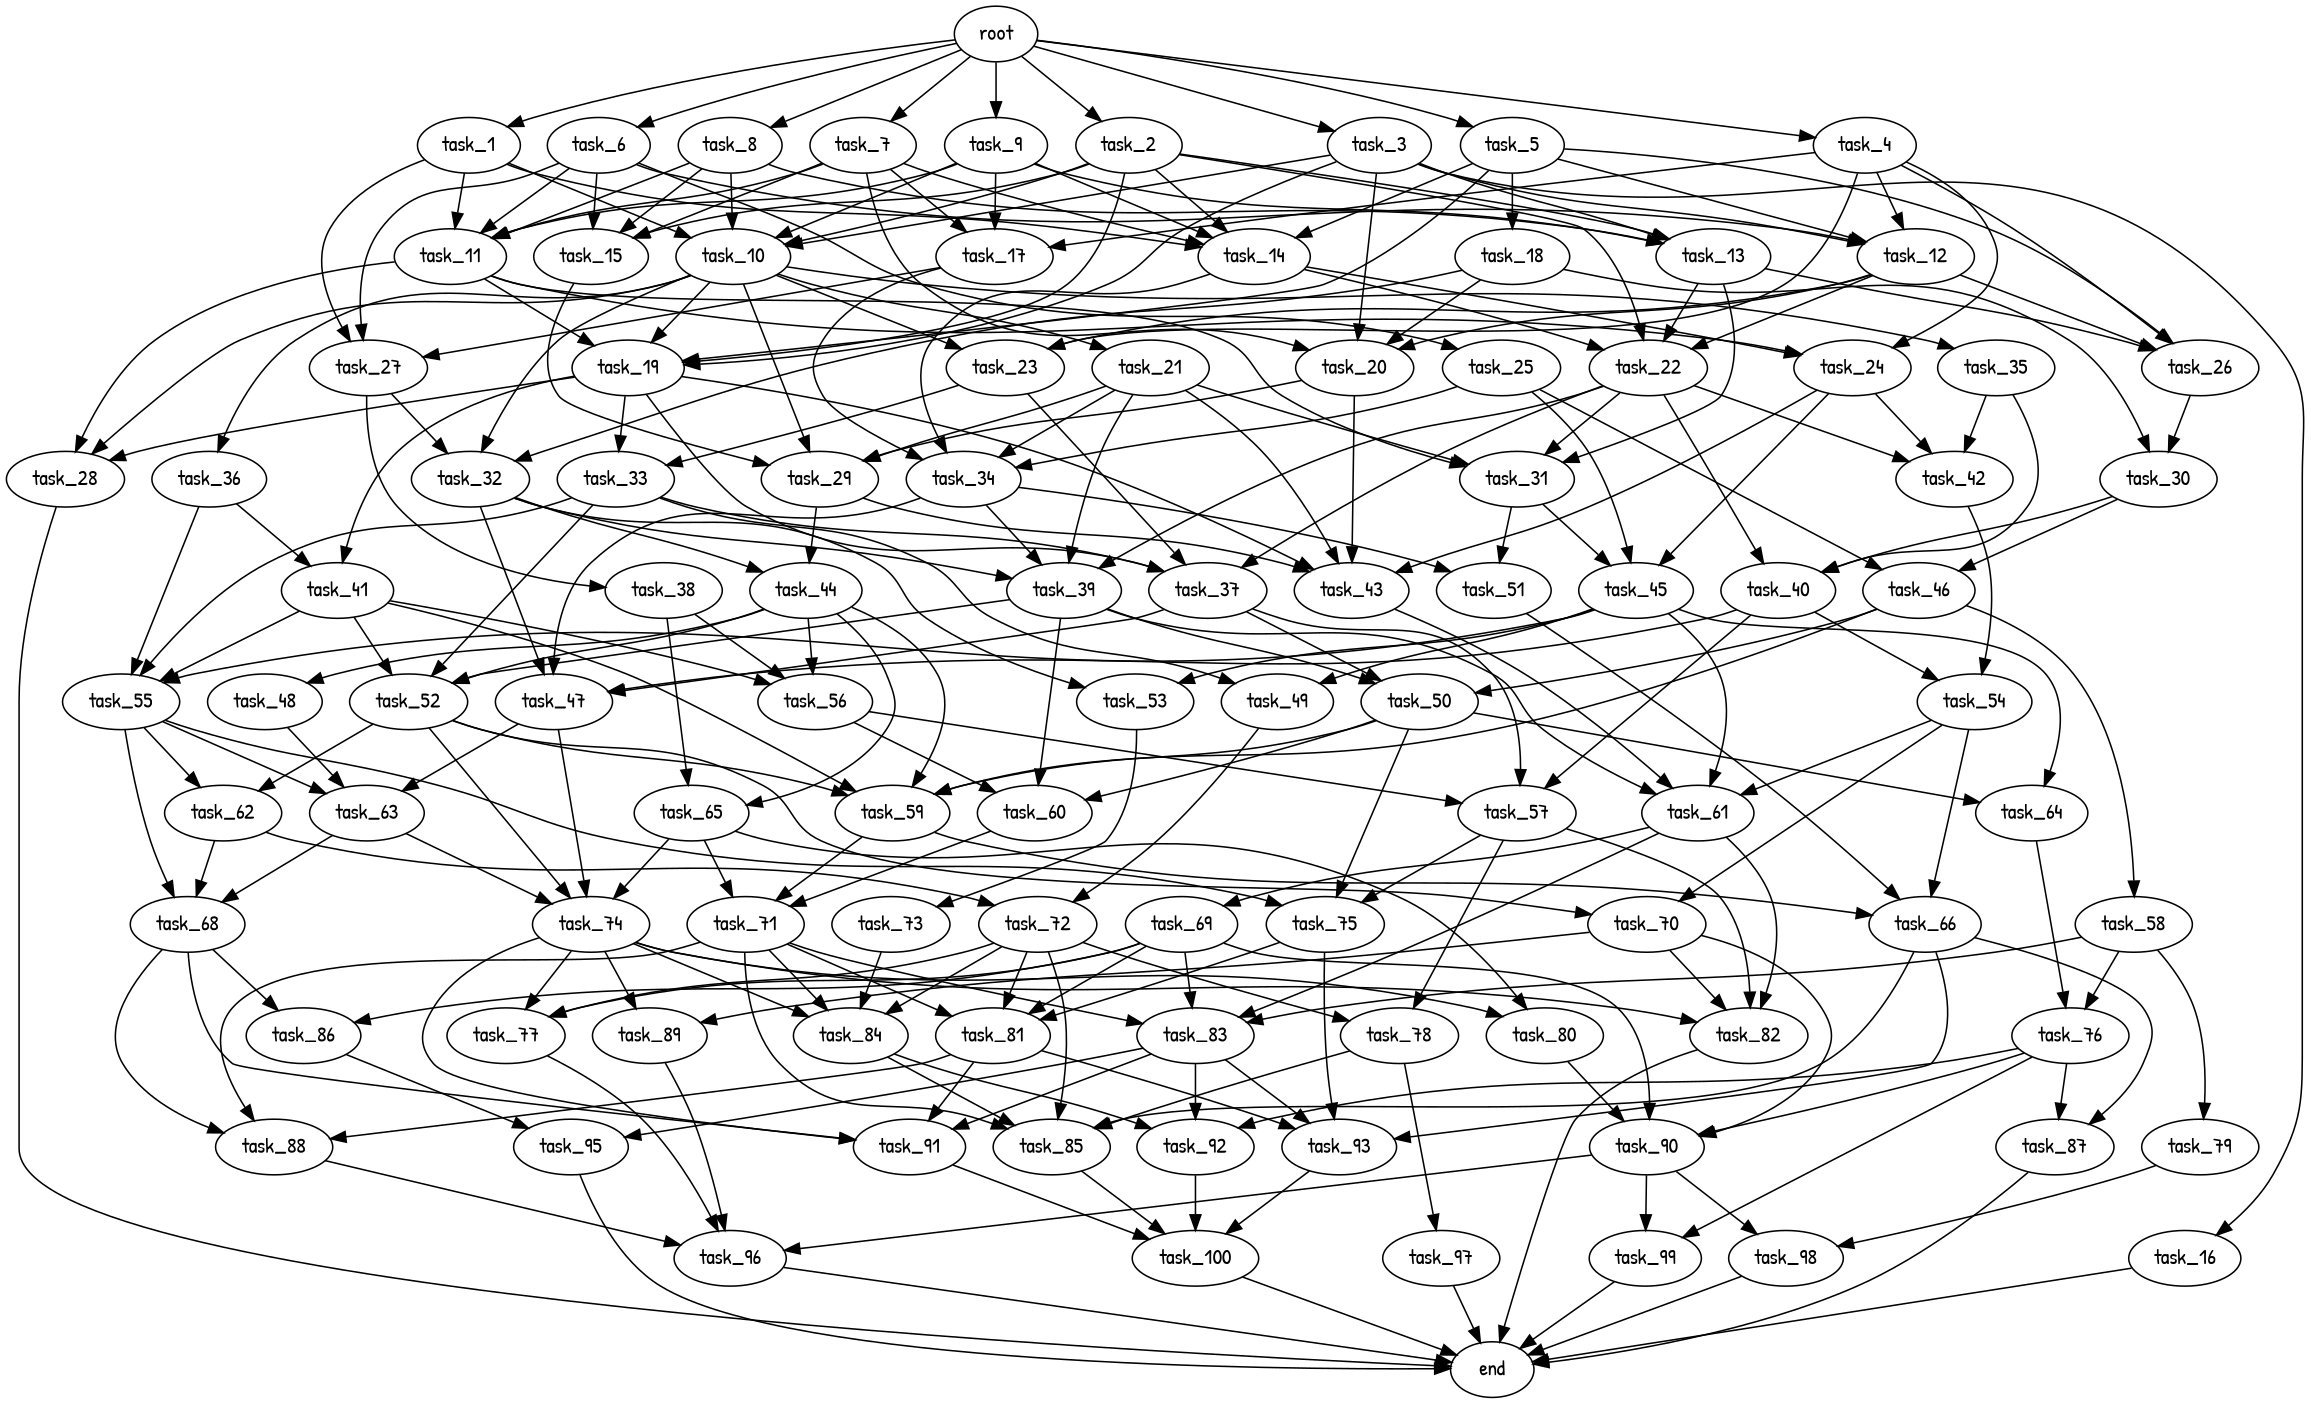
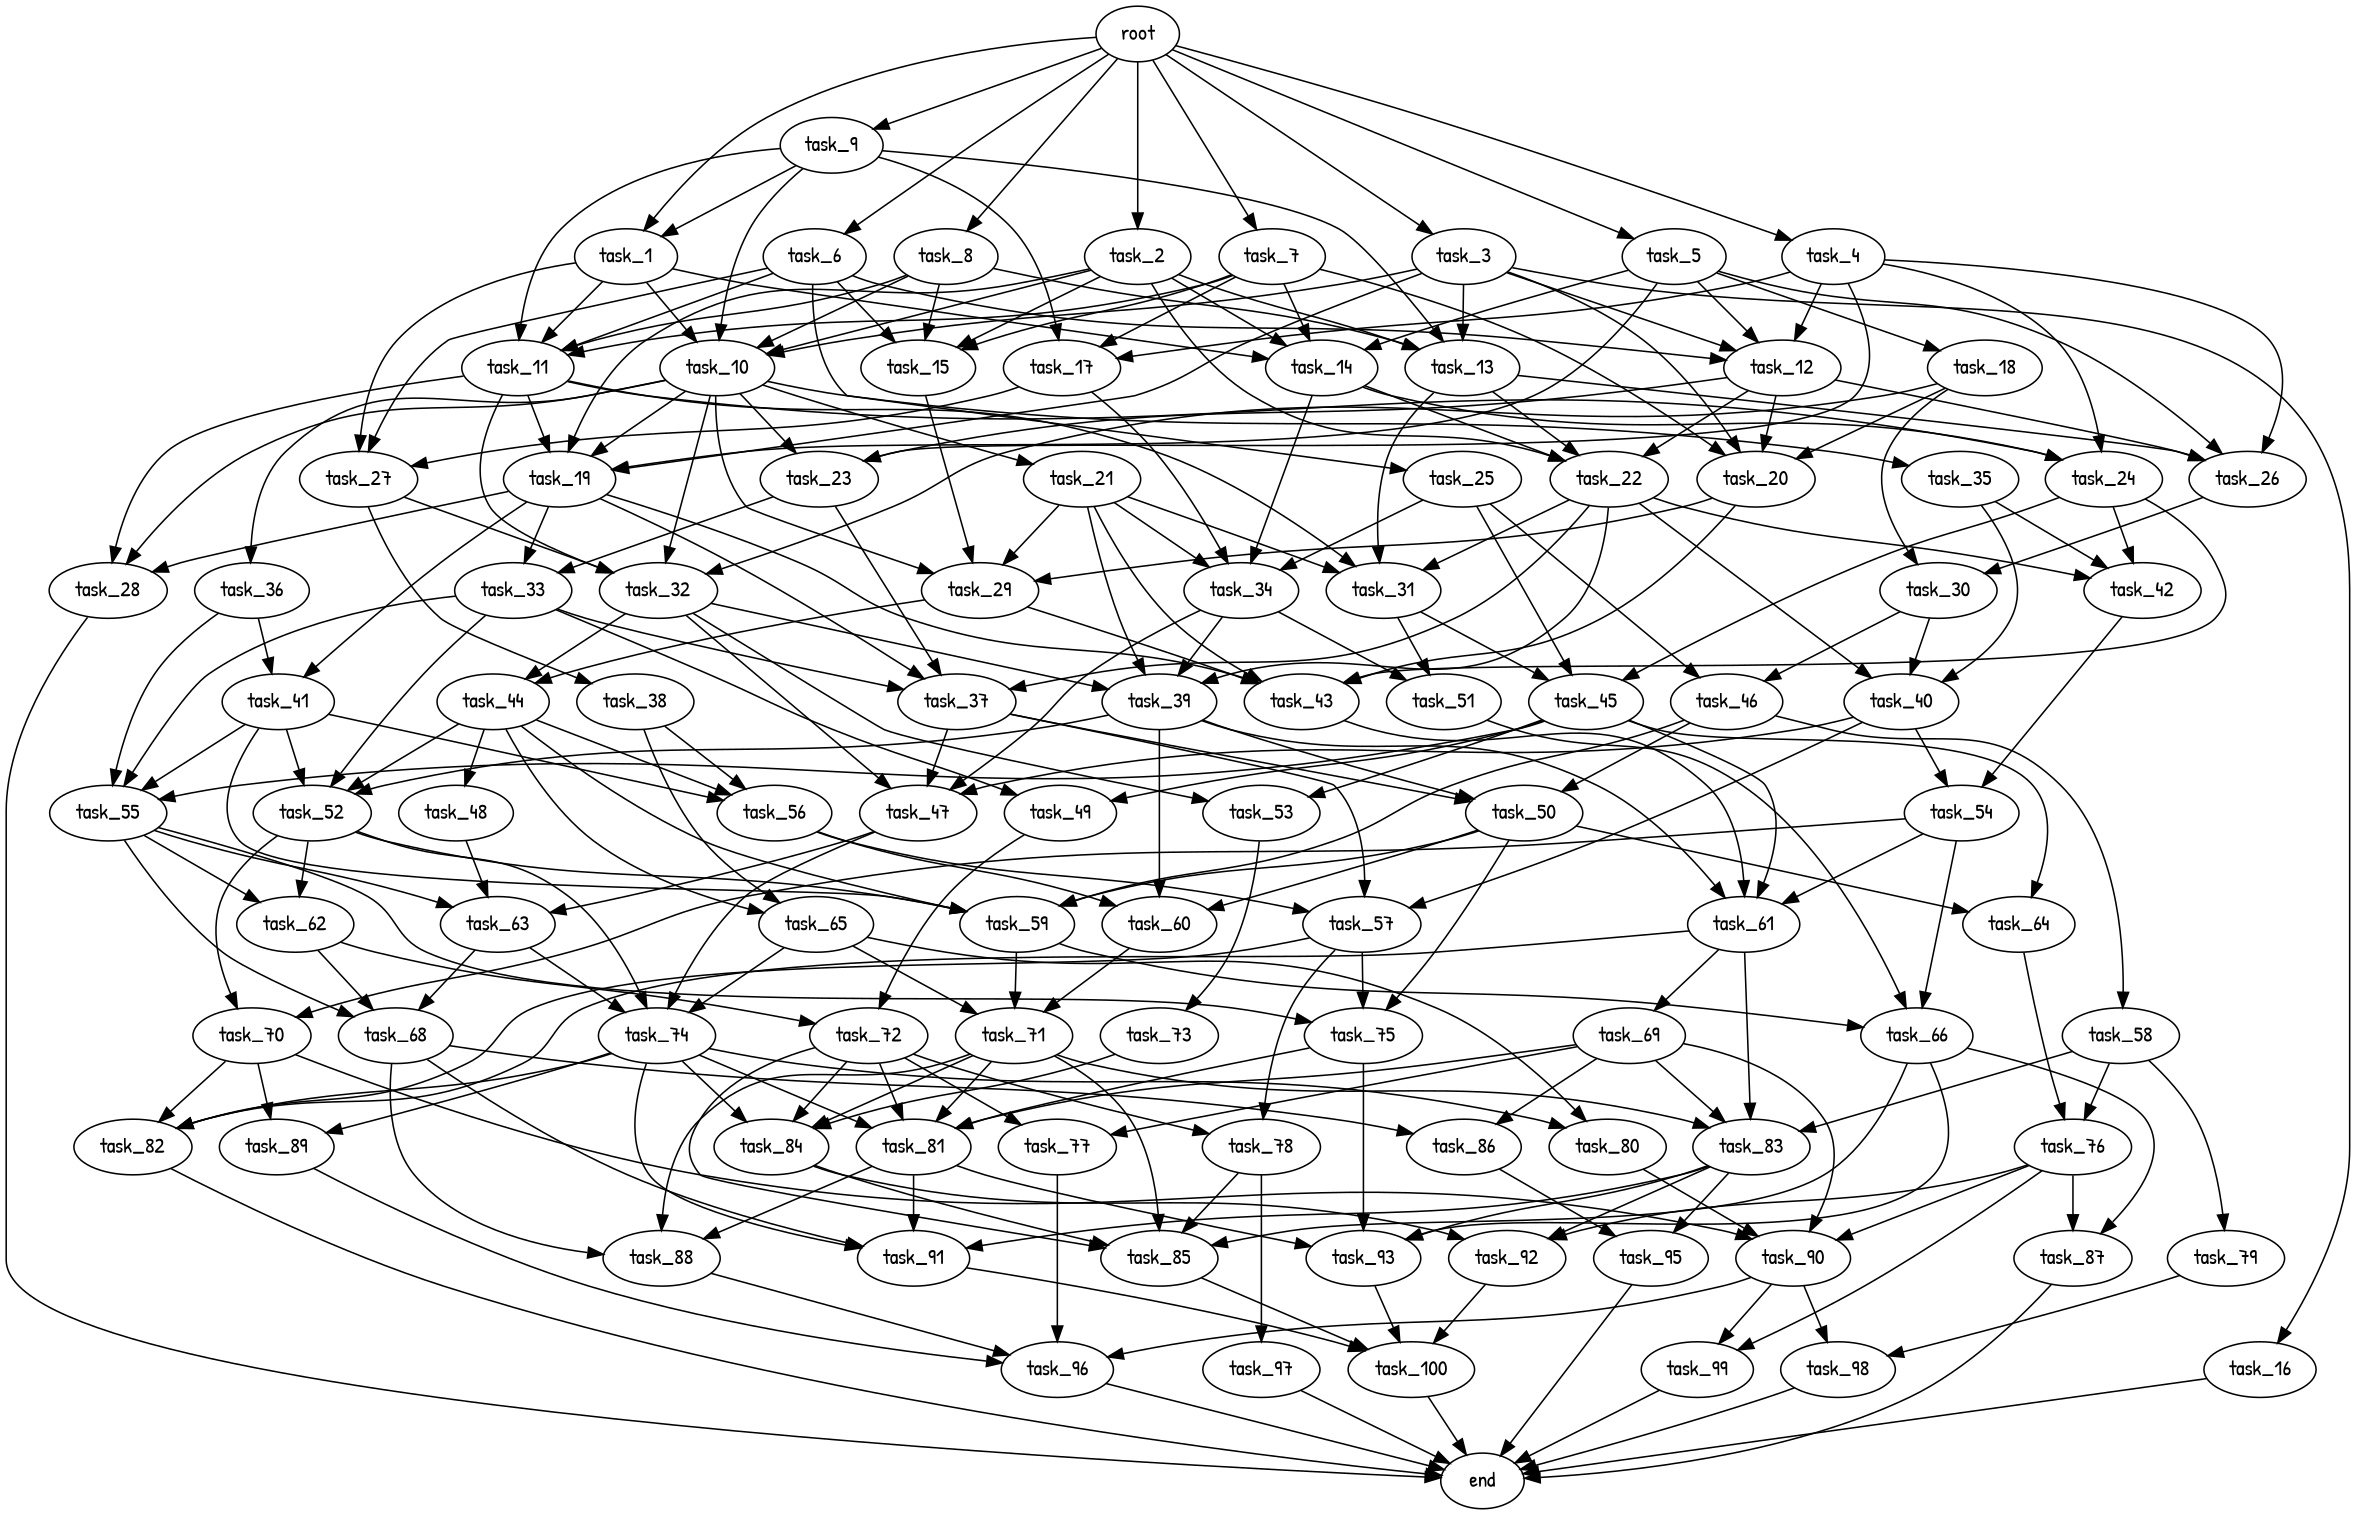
  digraph {
    fontname="Patrick Hand"
    node [fontname="Patrick Hand"]
    edge [fontname="Patrick Hand"]
    task_75
    task_81
    task_93
    task_88
    task_91
    task_100
    end
    task_92
    task_19
    task_37
    task_33
    task_28
    task_43
    task_41
    task_50
    task_57
    task_47
    task_49
    task_55
    task_52
    task_61
    task_59
    task_56
    task_68
    task_86
    task_96
    task_95
    task_71
    task_85
    task_84
    task_83
    task_60
    task_73
    task_64
    task_66
    task_76
    task_31
    task_51
    task_45
    task_53
    task_10
    task_32
    task_36
    task_21
    task_29
    task_23
    task_35
    task_39
    task_44
    task_34
    task_42
    task_40
    task_72
    task_77
    task_78
    task_12
    task_22
    task_26
    task_20
    task_30
    task_79
    task_98
    task_82
    task_63
    task_74
    task_69
    task_90
    task_54
    task_70
    task_87
    root
    task_7
    task_2
    task_5
    task_8
    task_9
    task_1
    task_6
    task_4
    task_3
    task_11
    task_17
    task_15
    task_14
    task_13
    task_18
    task_27
    task_25
    task_24
    task_16
    task_48
    task_65
    task_46
    task_58
    task_99
    task_62
    task_38
    task_89
    task_80
    task_97
    task_75 -> task_81
    task_75 -> task_93
    task_81 -> task_93
    task_81 -> task_88
    task_81 -> task_91
    task_93 -> task_100
    task_88 -> task_96
    task_91 -> task_100
    task_100 -> end
    task_92 -> task_100
    task_19 -> task_37
    task_19 -> task_33
    task_19 -> task_28
    task_19 -> task_43
    task_19 -> task_41
    task_37 -> task_50
    task_37 -> task_57
    task_37 -> task_47
    task_33 -> task_37
    task_33 -> task_49
    task_33 -> task_55
    task_33 -> task_52
    task_28 -> end
    task_43 -> task_61
    task_41 -> task_55
    task_41 -> task_52
    task_41 -> task_59
    task_41 -> task_56
    task_50 -> task_75
    task_50 -> task_59
    task_50 -> task_60
    task_50 -> task_64
    task_57 -> task_75
    task_57 -> task_78
    task_57 -> task_82
    task_47 -> task_63
    task_47 -> task_74
    task_49 -> task_72
    task_55 -> task_75
    task_55 -> task_68
    task_55 -> task_63
    task_55 -> task_62
    task_52 -> task_59
    task_52 -> task_74
    task_52 -> task_70
    task_52 -> task_62
    task_61 -> task_83
    task_61 -> task_82
    task_61 -> task_69
    task_59 -> task_71
    task_59 -> task_66
    task_56 -> task_57
    task_56 -> task_60
    task_68 -> task_88
    task_68 -> task_91
    task_68 -> task_86
    task_86 -> task_95
    task_96 -> end
    task_95 -> end
    task_71 -> task_81
    task_71 -> task_88
    task_71 -> task_85
    task_71 -> task_84
    task_71 -> task_83
    task_85 -> task_100
    task_84 -> task_92
    task_84 -> task_85
    task_83 -> task_93
    task_83 -> task_91
    task_83 -> task_92
    task_83 -> task_95
    task_60 -> task_71
    task_73 -> task_84
    task_64 -> task_76
    task_66 -> task_93
    task_66 -> task_85
    task_66 -> task_87
    task_76 -> task_92
    task_76 -> task_90
    task_76 -> task_87
    task_76 -> task_99
    task_31 -> task_51
    task_31 -> task_45
    task_51 -> task_66
    task_45 -> task_49
    task_45 -> task_55
    task_45 -> task_61
    task_45 -> task_64
    task_45 -> task_53
    task_53 -> task_73
    task_10 -> task_19
    task_10 -> task_28
    task_10 -> task_32
    task_10 -> task_36
    task_10 -> task_21
    task_10 -> task_29
    task_10 -> task_23
    task_10 -> task_35
    task_32 -> task_47
    task_32 -> task_53
    task_32 -> task_39
    task_32 -> task_44
    task_36 -> task_41
    task_36 -> task_55
    task_21 -> task_43
    task_21 -> task_31
    task_21 -> task_29
    task_21 -> task_39
    task_21 -> task_34
    task_29 -> task_43
    task_29 -> task_44
    task_23 -> task_37
    task_23 -> task_33
    task_35 -> task_42
    task_35 -> task_40
    task_39 -> task_50
    task_39 -> task_52
    task_39 -> task_61
    task_39 -> task_60
    task_44 -> task_52
    task_44 -> task_59
    task_44 -> task_56
    task_44 -> task_48
    task_44 -> task_65
    task_34 -> task_47
    task_34 -> task_51
    task_34 -> task_39
    task_42 -> task_54
    task_40 -> task_57
    task_40 -> task_47
    task_40 -> task_54
    task_72 -> task_81
    task_72 -> task_85
    task_72 -> task_84
    task_72 -> task_77
    task_72 -> task_78
    task_77 -> task_96
    task_78 -> task_85
    task_78 -> task_97
    task_12 -> task_23
    task_12 -> task_22
    task_12 -> task_26
    task_12 -> task_20
    task_22 -> task_37
    task_22 -> task_31
    task_22 -> task_39
    task_22 -> task_42
    task_22 -> task_40
    task_26 -> task_30
    task_20 -> task_43
    task_20 -> task_29
    task_30 -> task_40
    task_30 -> task_46
    task_79 -> task_98
    task_98 -> end
    task_82 -> end
    task_63 -> task_68
    task_63 -> task_74
-   task_74 -> task_77
+   task_74 -> task_81
    task_74 -> task_91
    task_74 -> task_84
    task_74 -> task_82
    task_74 -> task_89
    task_74 -> task_80
    task_69 -> task_81
    task_69 -> task_86
    task_69 -> task_83
    task_69 -> task_77
    task_69 -> task_90
    task_90 -> task_96
    task_90 -> task_98
    task_90 -> task_99
    task_54 -> task_61
    task_54 -> task_66
    task_54 -> task_70
    task_70 -> task_82
    task_70 -> task_90
    task_70 -> task_89
    task_87 -> end
    root -> task_7
    root -> task_2
    root -> task_5
    root -> task_8
    root -> task_9
    root -> task_1
    root -> task_6
    root -> task_4
    root -> task_3
    task_7 -> task_20
    task_7 -> task_11
    task_7 -> task_17
    task_7 -> task_15
    task_7 -> task_14
    task_2 -> task_19
    task_2 -> task_10
    task_2 -> task_22
    task_2 -> task_15
    task_2 -> task_14
    task_2 -> task_13
    task_5 -> task_19
    task_5 -> task_12
    task_5 -> task_26
    task_5 -> task_14
    task_5 -> task_18
    task_8 -> task_10
    task_8 -> task_11
    task_8 -> task_15
    task_8 -> task_13
    task_9 -> task_10
    task_9 -> task_11
    task_9 -> task_17
-   task_9 -> task_14
+   task_9 -> task_1
    task_9 -> task_13
    task_1 -> task_10
    task_1 -> task_11
    task_1 -> task_14
    task_1 -> task_27
    task_6 -> task_12
    task_6 -> task_11
    task_6 -> task_15
    task_6 -> task_27
    task_6 -> task_25
    task_4 -> task_23
    task_4 -> task_12
    task_4 -> task_26
    task_4 -> task_17
    task_4 -> task_24
    task_3 -> task_19
    task_3 -> task_10
    task_3 -> task_12
    task_3 -> task_20
    task_3 -> task_13
    task_3 -> task_16
    task_11 -> task_19
    task_11 -> task_28
    task_11 -> task_31
+   task_11 -> task_32
    task_11 -> task_24
    task_17 -> task_34
    task_17 -> task_27
    task_15 -> task_29
    task_14 -> task_34
    task_14 -> task_22
    task_14 -> task_24
    task_13 -> task_31
    task_13 -> task_22
    task_13 -> task_26
    task_18 -> task_32
    task_18 -> task_20
    task_18 -> task_30
    task_27 -> task_32
    task_27 -> task_38
    task_25 -> task_45
    task_25 -> task_34
    task_25 -> task_46
    task_24 -> task_43
    task_24 -> task_45
    task_24 -> task_42
    task_16 -> end
    task_48 -> task_63
    task_65 -> task_71
    task_65 -> task_74
    task_65 -> task_80
    task_46 -> task_50
    task_46 -> task_59
    task_46 -> task_58
    task_58 -> task_83
    task_58 -> task_76
    task_58 -> task_79
    task_99 -> end
    task_62 -> task_68
    task_62 -> task_72
    task_38 -> task_56
    task_38 -> task_65
    task_89 -> task_96
    task_80 -> task_90
    task_97 -> end
  }
